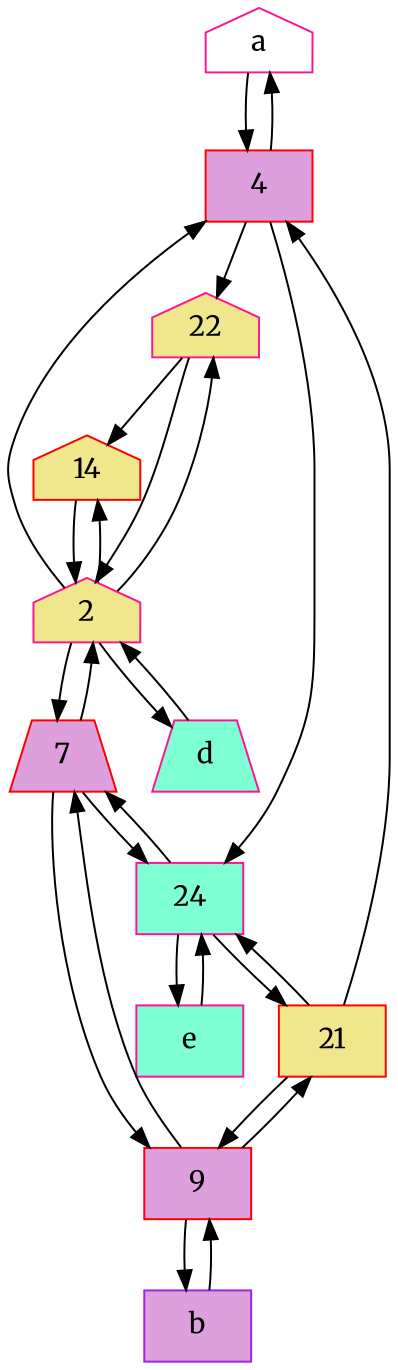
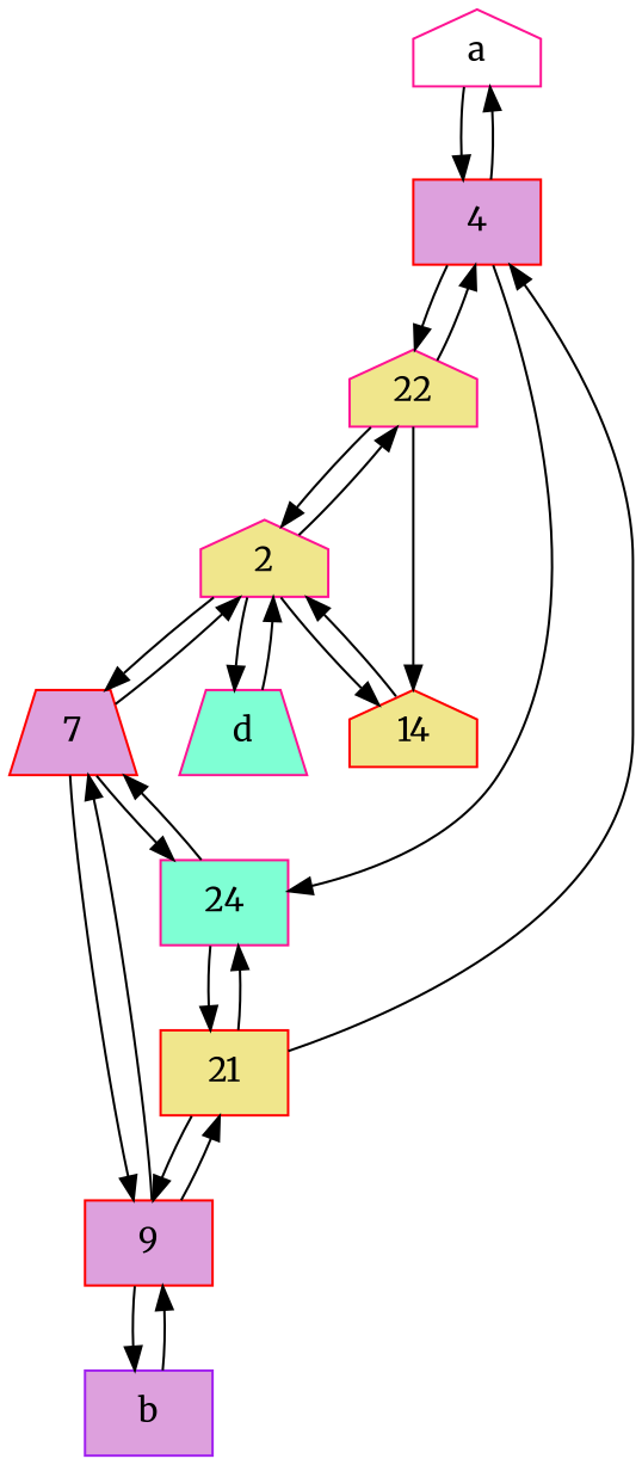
  digraph {
    fontname=Merriweather
    node [color=deeppink fillcolor=plum fontname=Merriweather shape=box style=filled]
    edge [fontname=Merriweather]
    a [fillcolor=white shape=house]
    4 [color=red]
    24 [fillcolor=aquamarine]
    22 [fillcolor=khaki shape=house]
    14 [color=red fillcolor=khaki shape=house]
    2 [fillcolor=khaki shape=house]
    7 [color=red shape=trapezium]
    d [fillcolor=aquamarine shape=trapezium]
-   e [fillcolor=aquamarine]
    21 [color=red fillcolor=khaki]
    9 [color=red]
    b [color=purple]
    a -> 4
    4 -> a
    4 -> 24
    4 -> 22
    24 -> 7
-   24 -> e
    24 -> 21
-   2 -> 4
+   22 -> 4
    22 -> 14
    22 -> 2
    14 -> 2
    2 -> 22
    2 -> 14
    2 -> 7
    2 -> d
    7 -> 24
    7 -> 2
    7 -> 9
    d -> 2
-   e -> 24
    21 -> 4
    21 -> 24
    21 -> 9
    9 -> 7
    9 -> 21
    9 -> b
    b -> 9
  }
